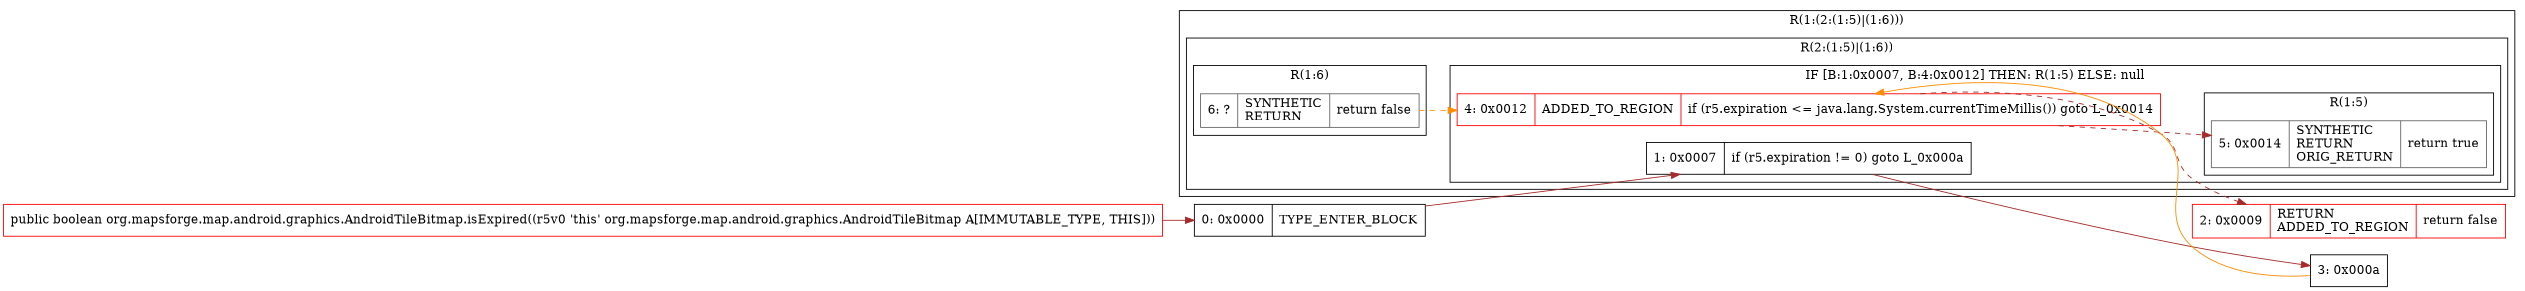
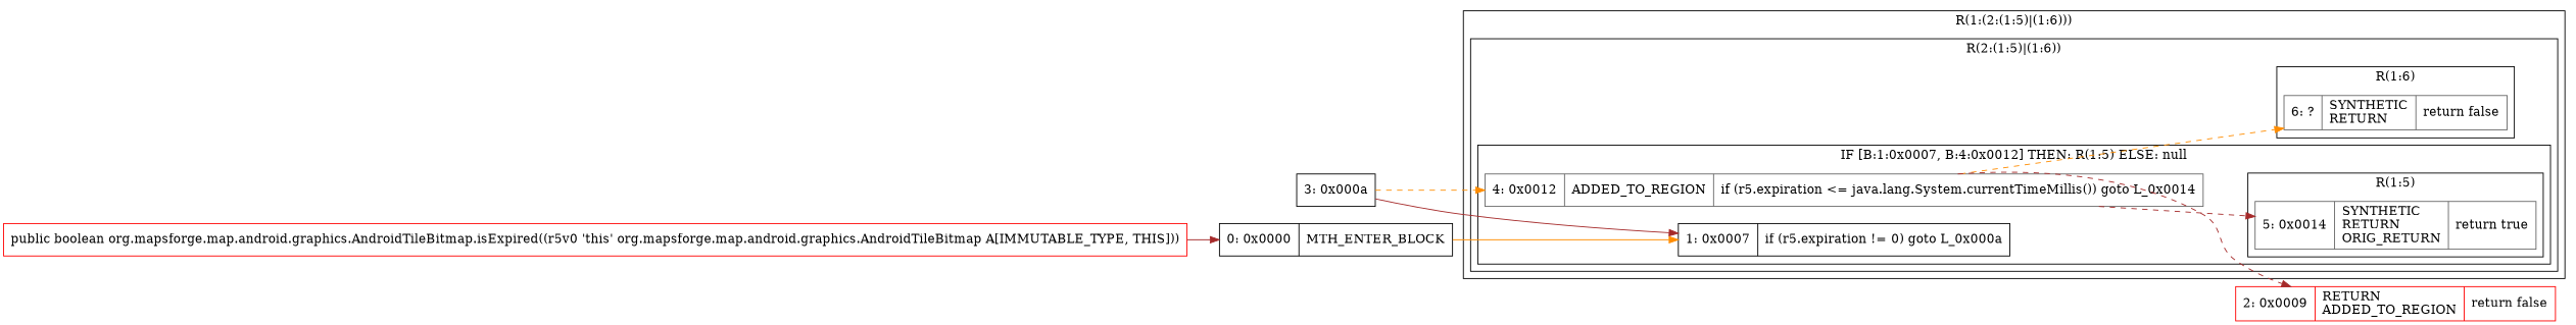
  digraph {
    rankdir=LR
    node [color=black shape=record]
    edge [color=brown]
    n1 [color=gray40 label="{5\:\ 0x0014|SYNTHETIC\lRETURN\lORIG_RETURN\l|return true\l}"]
    n2 [label="{1\:\ 0x0007|if (r5.expiration != 0) goto L_0x000a\l}"]
-   n3 [color=red label="{4\:\ 0x0012|ADDED_TO_REGION\l|if (r5.expiration \<= java.lang.System.currentTimeMillis()) goto L_0x0014\l}"]
+   n3 [color=gray40 label="{4\:\ 0x0012|ADDED_TO_REGION\l|if (r5.expiration \<= java.lang.System.currentTimeMillis()) goto L_0x0014\l}"]
    n4 [color=gray40 label="{6\:\ ?|SYNTHETIC\lRETURN\l|return false\l}"]
    n5 [label="{3\:\ 0x000a}"]
    n6 [color=red label="{2\:\ 0x0009|RETURN\lADDED_TO_REGION\l|return false\l}"]
-   n7 [label="{0\:\ 0x0000|TYPE_ENTER_BLOCK\l}"]
+   n7 [label="{0\:\ 0x0000|MTH_ENTER_BLOCK\l}"]
    n8 [color=red label="{public boolean org.mapsforge.map.android.graphics.AndroidTileBitmap.isExpired((r5v0 'this' org.mapsforge.map.android.graphics.AndroidTileBitmap A[IMMUTABLE_TYPE, THIS])) }"]
    subgraph cluster_1 {
      label="R(1:(2:(1:5)|(1:6)))"
      subgraph cluster_2 {
        label="R(2:(1:5)|(1:6))"
        subgraph cluster_3 {
          label="IF [B:1:0x0007, B:4:0x0012] THEN: R(1:5) ELSE: null"
          n2
          n3
          subgraph cluster_4 {
            label="R(1:5)"
            n1
          }
        }
        subgraph cluster_5 {
          label="R(1:6)"
          n4
        }
      }
    }
-   n2 -> n5
+   n5 -> n2
    n3 -> n1 [style=dashed]
-   n4 -> n3 [color=darkorange style=dashed]
+   n3 -> n4 [color=darkorange style=dashed]
    n3 -> n6 [style=dashed]
-   n5 -> n3 [color=darkorange]
-   n7 -> n2
+   n5 -> n3 [color=darkorange style=dashed]
+   n7 -> n2 [color=darkorange]
    n8 -> n7
  }
